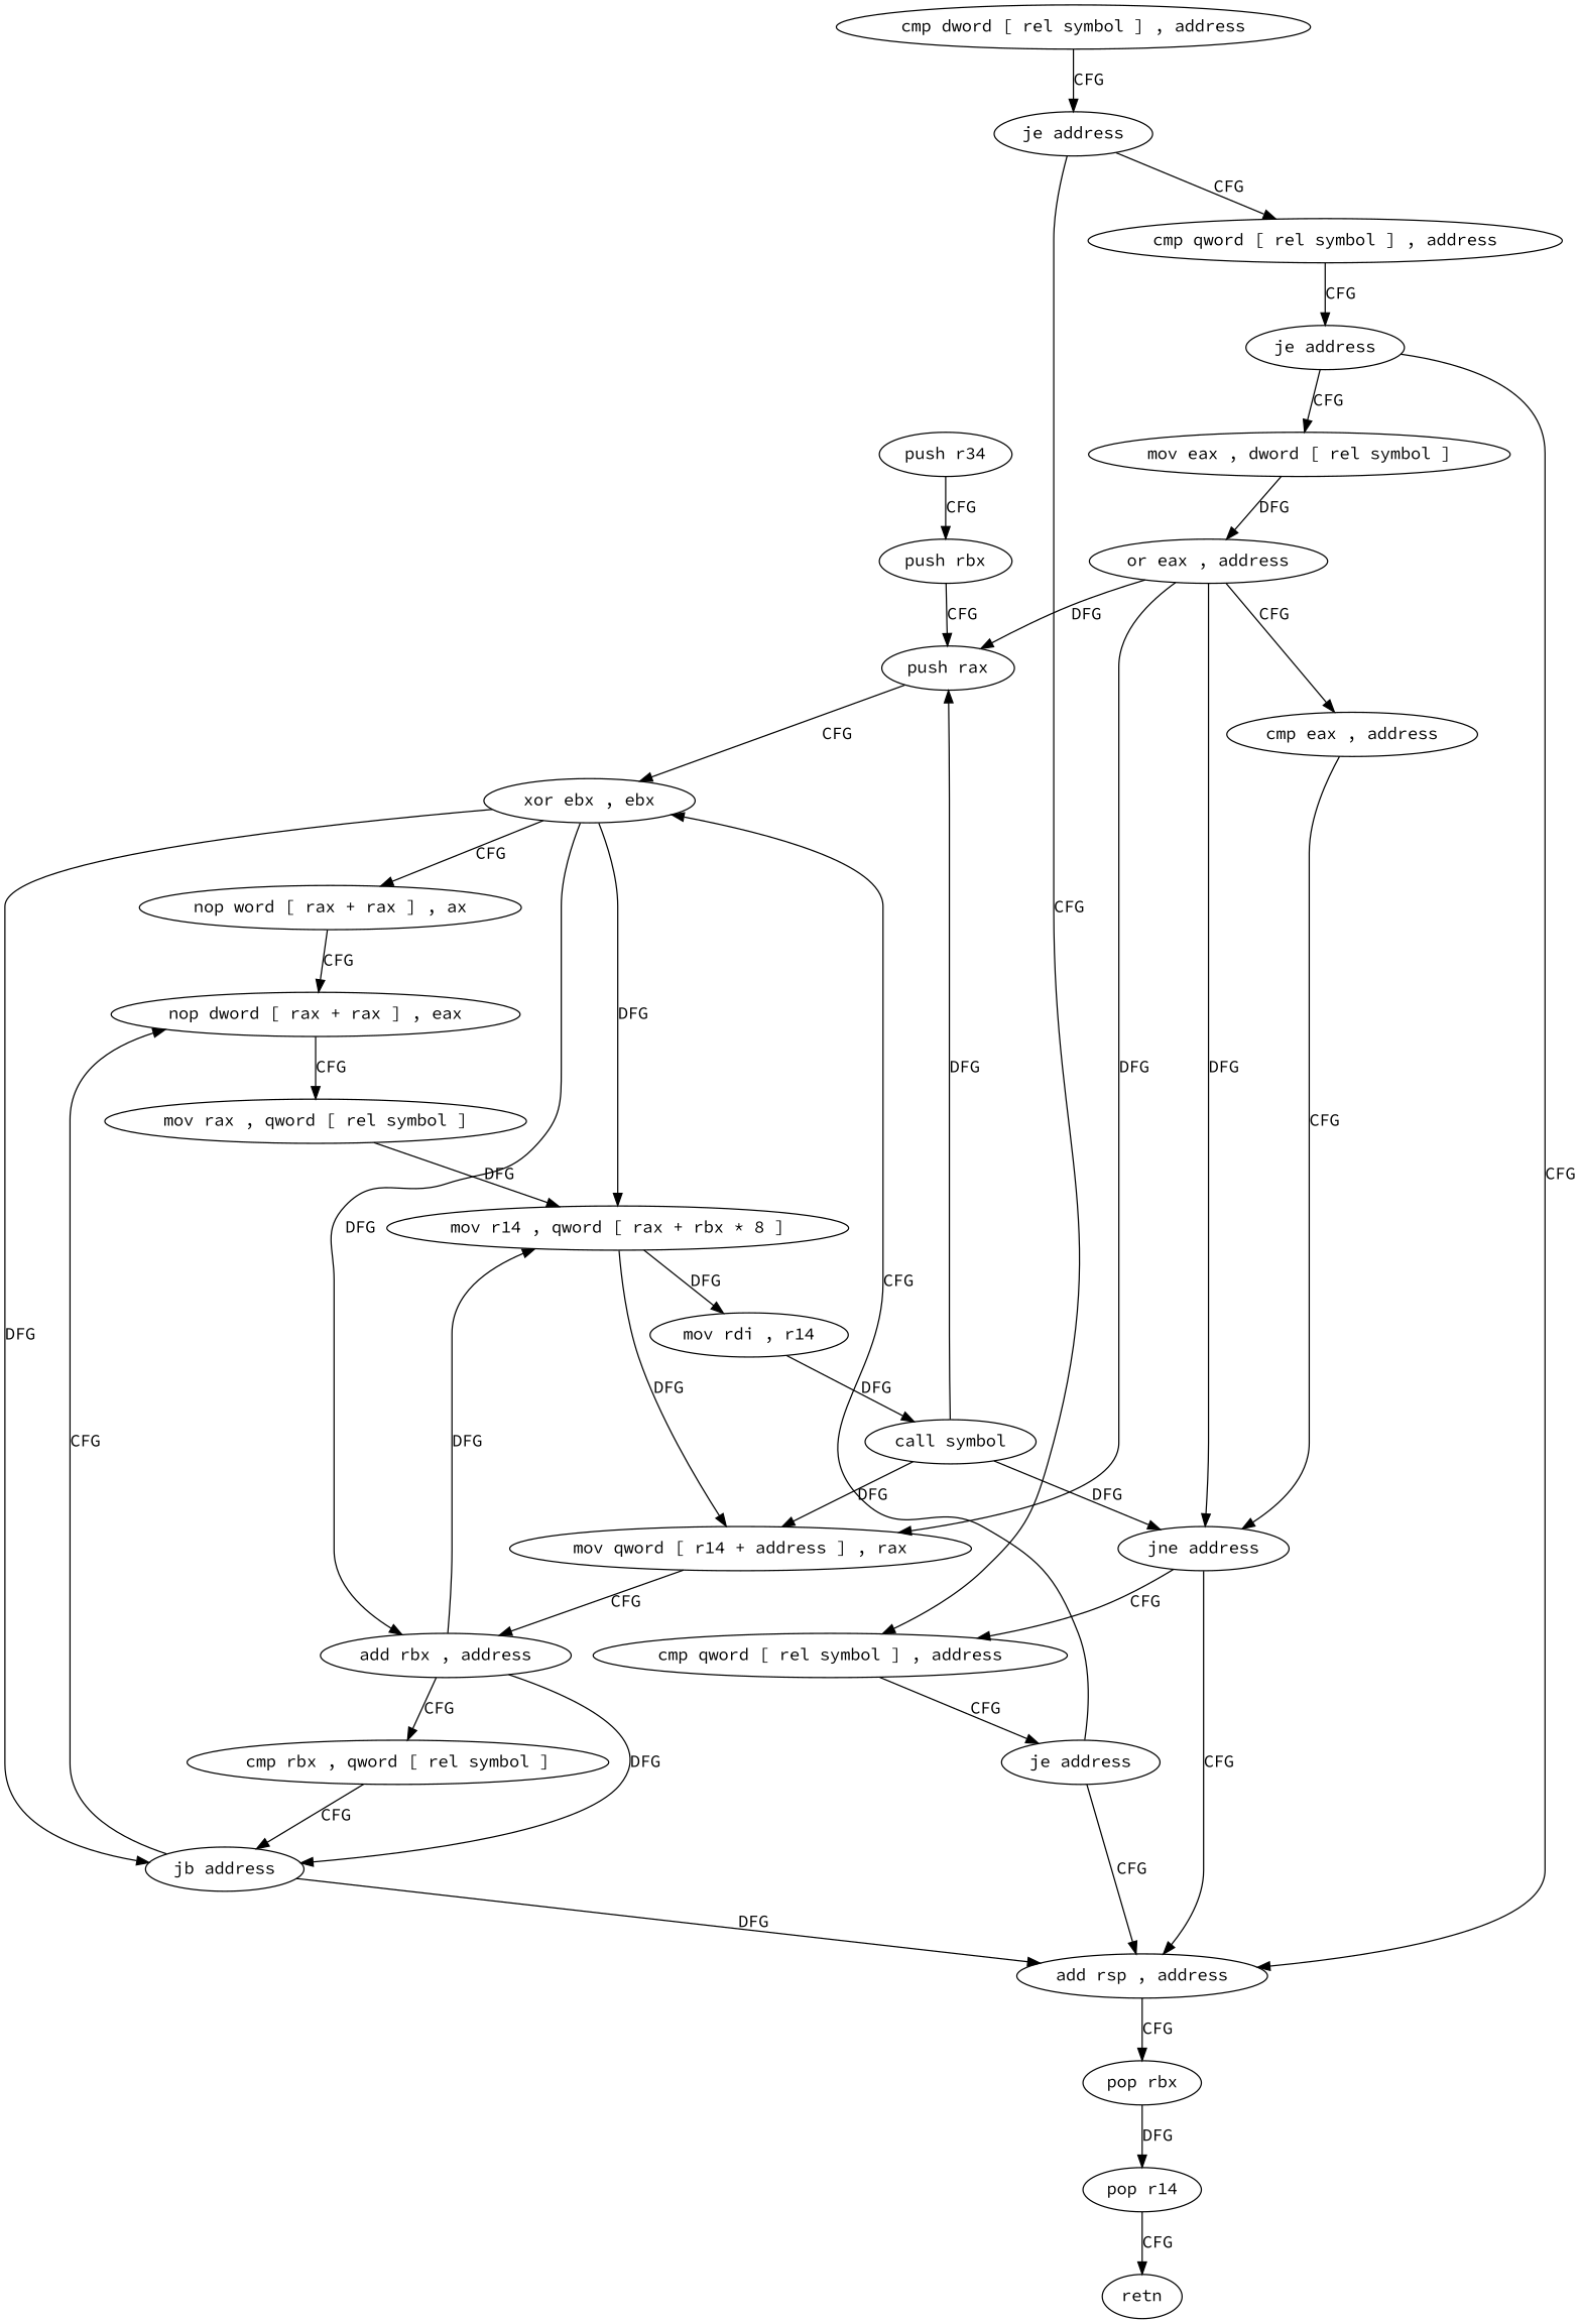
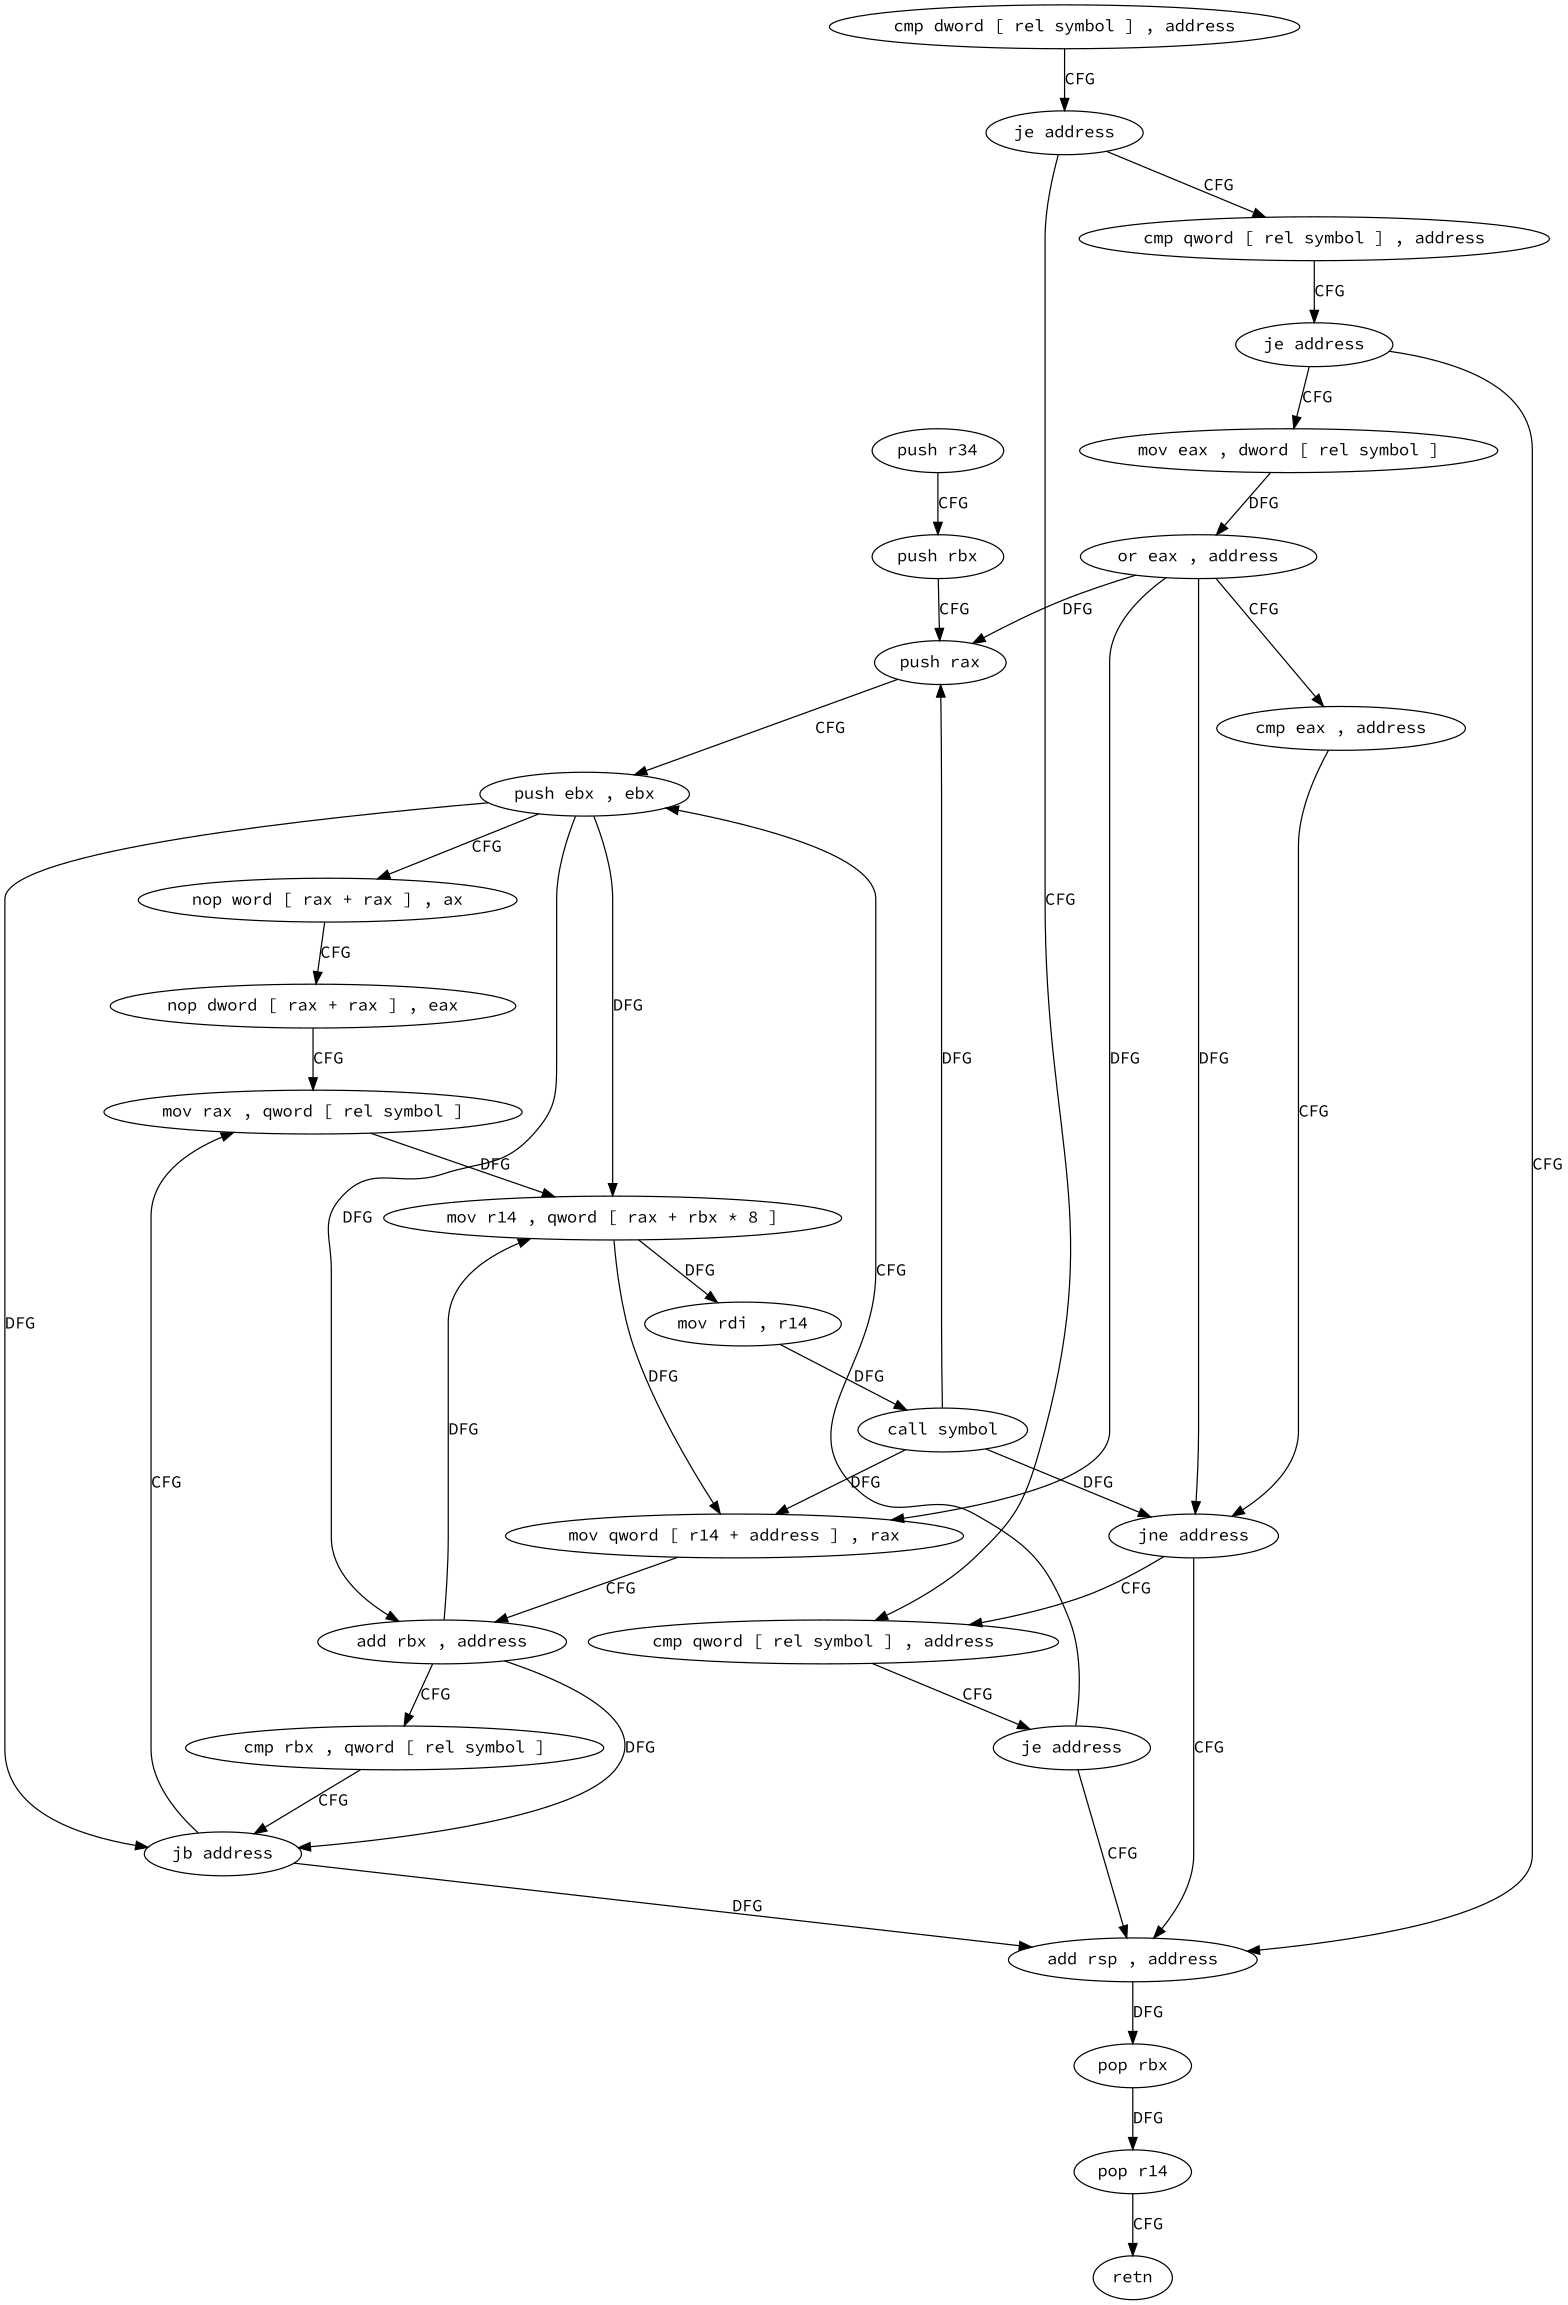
  digraph {
    fontname="Source Code Pro"
    node [fontname="Source Code Pro"]
    edge [fontname="Source Code Pro"]
    n1 [label="push r34"]
    n2 [label="push rbx"]
    n3 [label="push rax"]
-   n4 [label="xor ebx , ebx"]
+   n4 [label="push ebx , ebx"]
    n5 [label="cmp dword [ rel symbol ] , address"]
    n6 [label="je address"]
    n7 [label="cmp qword [ rel symbol ] , address"]
    n8 [label="cmp qword [ rel symbol ] , address"]
    n9 [label="je address"]
    n10 [label="je address"]
    n11 [label="add rsp , address"]
    n12 [label="mov eax , dword [ rel symbol ]"]
    n13 [label="pop rbx"]
    n14 [label="nop word [ rax + rax ] , ax"]
    n15 [label="mov r14 , qword [ rax + rbx * 8 ]"]
    n16 [label="add rbx , address"]
    n17 [label="jb address"]
    n18 [label="pop r14"]
    n19 [label="nop dword [ rax + rax ] , eax"]
    n20 [label="mov qword [ r14 + address ] , rax"]
    n21 [label="mov rdi , r14"]
    n22 [label="cmp rbx , qword [ rel symbol ]"]
    n23 [label="mov rax , qword [ rel symbol ]"]
    n24 [label="or eax , address"]
    n25 [label="cmp eax , address"]
    n26 [label="jne address"]
    n27 [label=retn]
    n28 [label="call symbol"]
    n1 -> n2 [label=CFG]
    n2 -> n3 [label=CFG]
    n3 -> n4 [label=CFG]
    n4 -> n14 [label=CFG]
    n4 -> n15 [label=DFG]
    n4 -> n16 [label=DFG]
    n4 -> n17 [label=DFG]
    n5 -> n6 [label=CFG]
    n6 -> n7 [label=CFG]
    n6 -> n8 [label=CFG]
    n7 -> n9 [label=CFG]
    n8 -> n10 [label=CFG]
    n9 -> n4 [label=CFG]
    n9 -> n11 [label=CFG]
    n10 -> n11 [label=CFG]
    n10 -> n12 [label=CFG]
-   n11 -> n13 [label=CFG]
+   n11 -> n13 [label=DFG]
    n12 -> n24 [label=DFG]
    n13 -> n18 [label=DFG]
    n14 -> n19 [label=CFG]
    n15 -> n20 [label=DFG]
    n15 -> n21 [label=DFG]
    n16 -> n15 [label=DFG]
    n16 -> n17 [label=DFG]
    n16 -> n22 [label=CFG]
    n17 -> n11 [label=DFG]
-   n17 -> n19 [label=CFG]
+   n17 -> n23 [label=CFG]
    n18 -> n27 [label=CFG]
    n19 -> n23 [label=CFG]
    n20 -> n16 [label=CFG]
    n21 -> n28 [label=DFG]
    n22 -> n17 [label=CFG]
    n23 -> n15 [label=DFG]
    n24 -> n3 [label=DFG]
    n24 -> n20 [label=DFG]
    n24 -> n25 [label=CFG]
    n24 -> n26 [label=DFG]
    n25 -> n26 [label=CFG]
    n26 -> n7 [label=CFG]
    n26 -> n11 [label=CFG]
    n28 -> n3 [label=DFG]
    n28 -> n20 [label=DFG]
    n28 -> n26 [label=DFG]
  }
